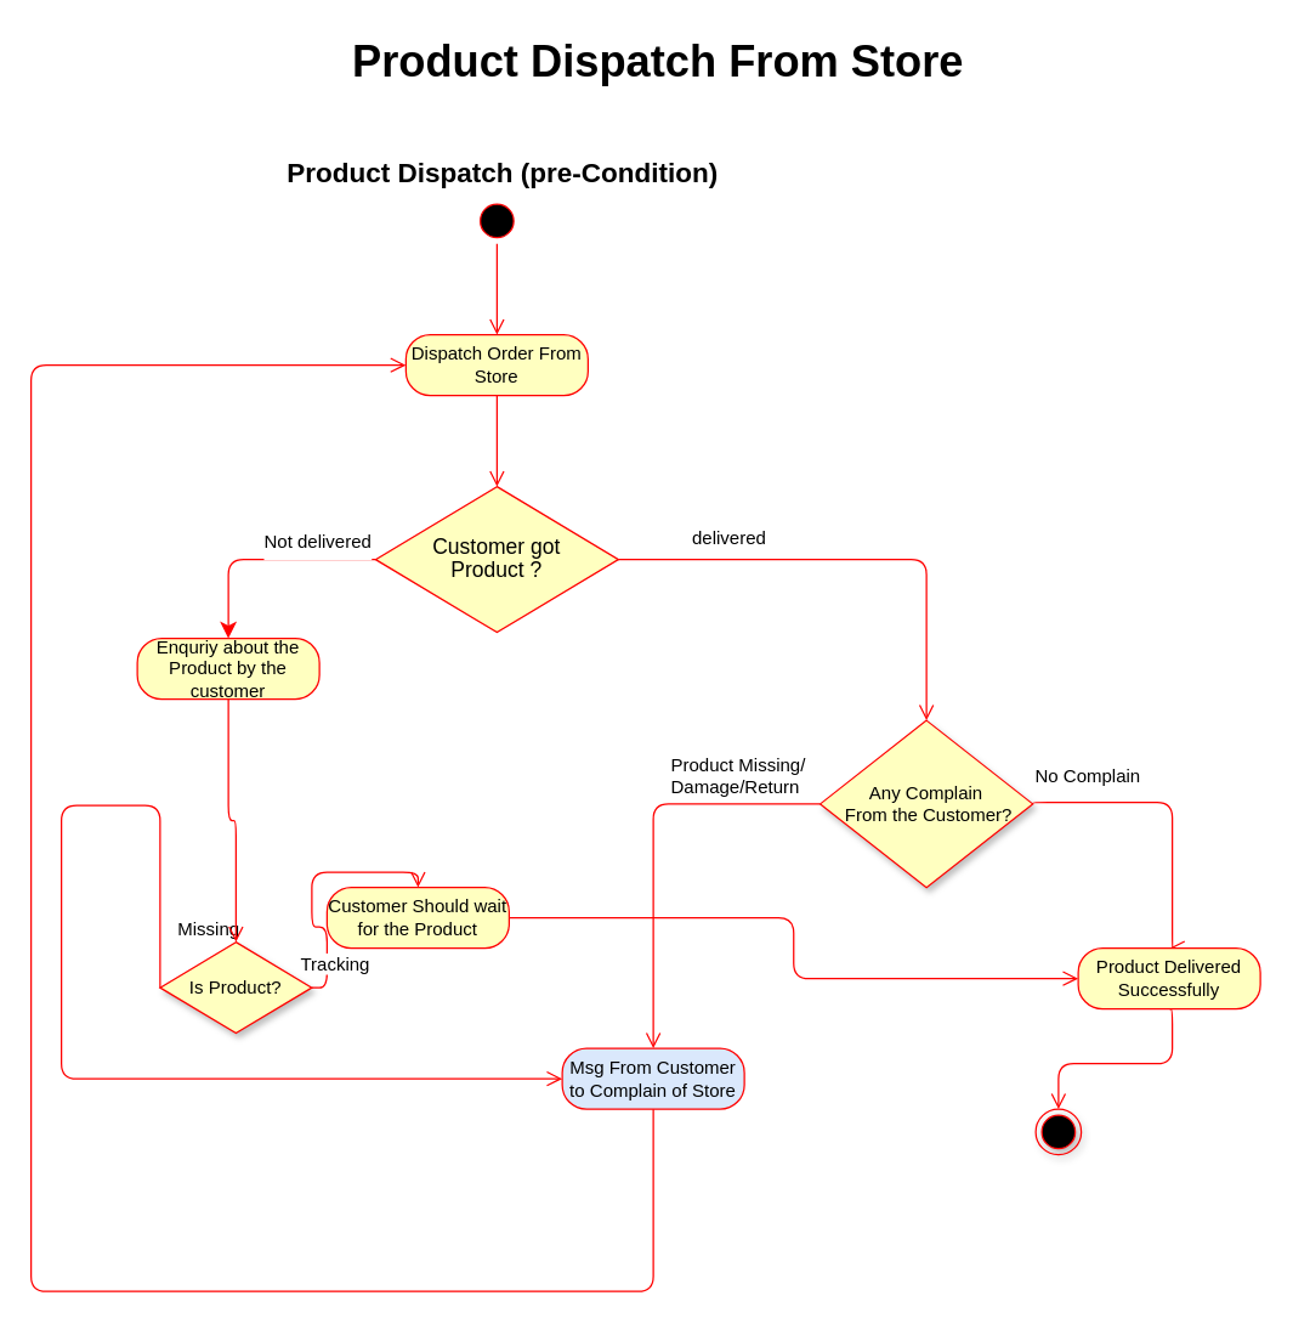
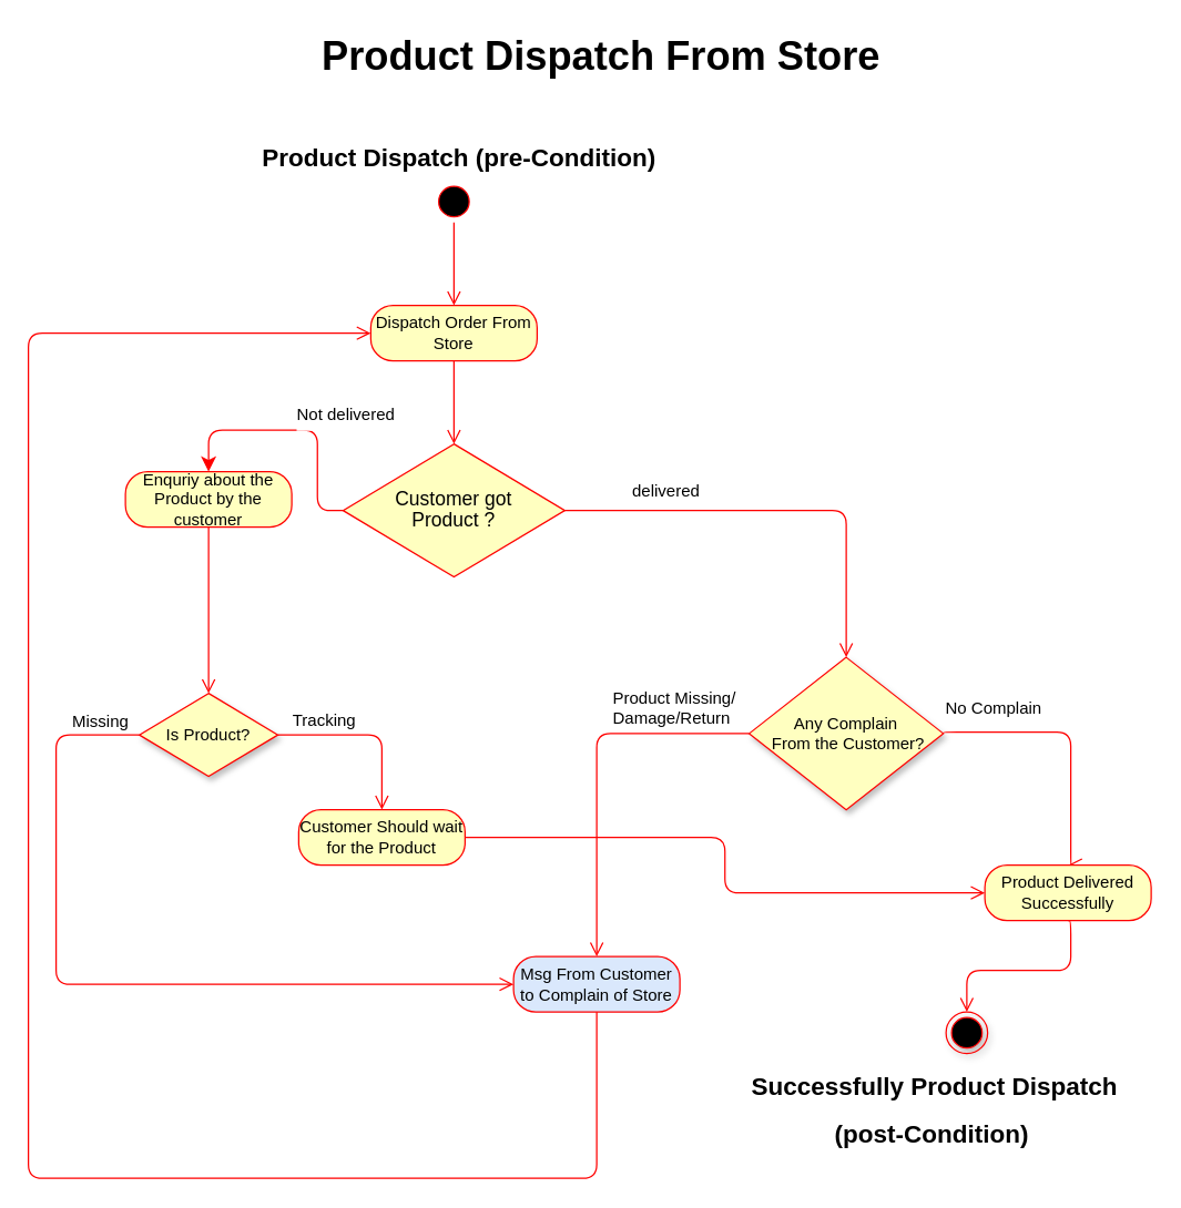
  <mxCell id="0" />
  <mxCell id="1" parent="0" />
  <mxCell id="2" value="" style="ellipse;html=1;shape=startState;fillColor=#000000;strokeColor=#ff0000;" parent="1" vertex="1"><mxGeometry x="312" y="130" width="30" height="30" as="geometry" /></mxCell>
  <mxCell id="3" value="" style="edgeStyle=orthogonalEdgeStyle;html=1;verticalAlign=bottom;endArrow=open;endSize=8;strokeColor=#ff0000;entryX=0.5;entryY=0;entryDx=0;entryDy=0;" parent="1" source="2" target="6" edge="1"><mxGeometry relative="1" as="geometry"><mxPoint x="327" y="220" as="targetPoint" /></mxGeometry></mxCell>
  <mxCell id="4" value="Product Dispatch From Store" style="text;html=1;resizable=0;points=[];autosize=1;align=left;verticalAlign=top;spacingTop=-4;fontStyle=1;fontSize=29;shadow=0;" parent="1" vertex="1"><mxGeometry x="230" y="20" width="170" height="20" as="geometry" /></mxCell>
  <mxCell id="5" value="&lt;span style=&quot;font-weight: 700 ; font-size: 18px&quot;&gt;Product Dispatch (pre-Condition)&lt;/span&gt;" style="text;html=1;resizable=0;points=[];autosize=1;align=left;verticalAlign=top;spacingTop=-4;fontSize=29;" parent="1" vertex="1"><mxGeometry x="187" y="90" width="300" height="40" as="geometry" /></mxCell>
  <mxCell id="6" value="Dispatch Order From Store" style="rounded=1;whiteSpace=wrap;html=1;arcSize=40;fontColor=#000000;fillColor=#ffffc0;strokeColor=#ff0000;" parent="1" vertex="1"><mxGeometry x="267" y="220" width="120" height="40" as="geometry" /></mxCell>
  <mxCell id="7" value="" style="edgeStyle=orthogonalEdgeStyle;html=1;verticalAlign=bottom;endArrow=open;endSize=8;strokeColor=#ff0000;fontSize=29;entryX=0.5;entryY=0;entryDx=0;entryDy=0;" parent="1" source="6" target="8" edge="1"><mxGeometry relative="1" as="geometry"><mxPoint x="327" y="320" as="targetPoint" /></mxGeometry></mxCell>
  <mxCell id="8" value="&lt;font style=&quot;font-size: 14px ; line-height: 40%&quot;&gt;Customer got &lt;br&gt;Product ?&lt;/font&gt;" style="rhombus;whiteSpace=wrap;html=1;fillColor=#ffffc0;strokeColor=#ff0000;fontSize=12;align=center;" parent="1" vertex="1"><mxGeometry x="247" y="320" width="160" height="96" as="geometry" /></mxCell>
  <mxCell id="9" value="&lt;font style=&quot;font-size: 12px&quot;&gt;delivered&lt;/font&gt;" style="edgeStyle=orthogonalEdgeStyle;html=1;align=left;verticalAlign=bottom;endArrow=open;endSize=8;strokeColor=#ff0000;fontSize=29;exitX=1;exitY=0.5;exitDx=0;exitDy=0;entryX=0.5;entryY=0;entryDx=0;entryDy=0;" parent="1" source="8" target="17" edge="1"><mxGeometry x="-0.699" relative="1" as="geometry"><mxPoint x="500" y="460" as="targetPoint" /><Array as="points"><mxPoint x="610" y="368" /></Array><mxPoint as="offset" /></mxGeometry></mxCell>
  <mxCell id="10" value="&lt;font style=&quot;font-size: 12px&quot;&gt;Not delivered&lt;/font&gt;" style="edgeStyle=orthogonalEdgeStyle;html=1;align=left;verticalAlign=top;endArrow=classic;endSize=8;strokeColor=#ff0000;fontSize=29;entryX=0.5;entryY=0;entryDx=0;entryDy=0;" parent="1" source="8" target="11" edge="1"><mxGeometry x="0.006" y="-41" relative="1" as="geometry"><mxPoint x="150" y="460" as="targetPoint" /><mxPoint as="offset" /></mxGeometry></mxCell>
- <mxCell id="11" value="Enquriy about the Product by the customer" style="rounded=1;whiteSpace=wrap;html=1;arcSize=40;fontColor=#000000;fillColor=#ffffc0;strokeColor=#ff0000;" parent="1" vertex="1"><mxGeometry x="90" y="420" width="120" height="40" as="geometry" /></mxCell>
- <mxCell id="12" value="Is Product?" style="rhombus;whiteSpace=wrap;html=1;fillColor=#ffffc0;strokeColor=#ff0000;shadow=1;fontSize=12;" parent="1" vertex="1"><mxGeometry x="105" y="620" width="100" height="60" as="geometry" /></mxCell>
+ <mxCell id="11" value="Enquriy about the Product by the customer" style="rounded=1;whiteSpace=wrap;html=1;arcSize=40;fontColor=#000000;fillColor=#ffffc0;strokeColor=#ff0000;" parent="1" vertex="1"><mxGeometry x="90" y="340" width="120" height="40" as="geometry" /></mxCell>
+ <mxCell id="12" value="Is Product?" style="rhombus;whiteSpace=wrap;html=1;fillColor=#ffffc0;strokeColor=#ff0000;shadow=1;fontSize=12;" parent="1" vertex="1"><mxGeometry x="100" y="500" width="100" height="60" as="geometry" /></mxCell>
  <mxCell id="13" value="Tracking" style="edgeStyle=orthogonalEdgeStyle;html=1;align=left;verticalAlign=bottom;endArrow=open;endSize=8;strokeColor=#ff0000;fontSize=12;spacingTop=0;spacing=-7;entryX=0.5;entryY=0;entryDx=0;entryDy=0;" parent="1" source="12" target="15" edge="1"><mxGeometry x="-0.714" y="10" relative="1" as="geometry"><mxPoint x="270" y="590" as="targetPoint" /><mxPoint as="offset" /></mxGeometry></mxCell>
  <mxCell id="14" value="Missing" style="edgeStyle=orthogonalEdgeStyle;html=1;align=left;verticalAlign=top;endArrow=open;endSize=8;strokeColor=#ff0000;fontSize=12;exitX=0;exitY=0.5;exitDx=0;exitDy=0;spacing=2;spacingRight=0;spacingTop=-3;spacingLeft=-10;spacingBottom=4;entryX=0;entryY=0.5;entryDx=0;entryDy=0;" parent="1" source="12" target="24" edge="1"><mxGeometry x="-0.859" y="-20" relative="1" as="geometry"><mxPoint x="40" y="600" as="targetPoint" /><Array as="points"><mxPoint x="40" y="530" /><mxPoint x="40" y="710" /></Array><mxPoint as="offset" /></mxGeometry></mxCell>
  <mxCell id="15" value="Customer Should wait for the Product" style="rounded=1;whiteSpace=wrap;html=1;arcSize=40;fontColor=#000000;fillColor=#ffffc0;strokeColor=#ff0000;" parent="1" vertex="1"><mxGeometry x="215" y="584" width="120" height="40" as="geometry" /></mxCell>
  <mxCell id="16" value="" style="edgeStyle=orthogonalEdgeStyle;html=1;verticalAlign=bottom;endArrow=open;endSize=8;strokeColor=#ff0000;fontSize=29;entryX=0.5;entryY=0;entryDx=0;entryDy=0;exitX=0.5;exitY=1;exitDx=0;exitDy=0;" parent="1" source="11" target="12" edge="1"><mxGeometry relative="1" as="geometry"><mxPoint x="150" y="490" as="targetPoint" /><mxPoint x="150" y="470" as="sourcePoint" /></mxGeometry></mxCell>
  <mxCell id="17" value="Any Complain&lt;br&gt;&amp;nbsp;From the Customer?" style="rhombus;whiteSpace=wrap;html=1;fillColor=#ffffc0;strokeColor=#ff0000;shadow=1;fontSize=12;" parent="1" vertex="1"><mxGeometry x="540" y="474" width="140" height="110" as="geometry" /></mxCell>
  <mxCell id="18" value="No Complain" style="edgeStyle=orthogonalEdgeStyle;html=1;align=left;verticalAlign=bottom;endArrow=open;endSize=8;strokeColor=#ff0000;fontSize=12;exitX=1;exitY=0.5;exitDx=0;exitDy=0;entryX=0.5;entryY=0;entryDx=0;entryDy=0;" parent="1" source="17" target="20" edge="1"><mxGeometry x="-0.985" y="8" relative="1" as="geometry"><mxPoint x="760" y="624" as="targetPoint" /><Array as="points"><mxPoint x="772" y="528" /></Array><mxPoint as="offset" /></mxGeometry></mxCell>
  <mxCell id="19" value="Product Missing/&lt;br&gt;Damage/Return" style="edgeStyle=orthogonalEdgeStyle;html=1;align=left;verticalAlign=top;endArrow=open;endSize=8;strokeColor=#ff0000;fontSize=12;exitX=0;exitY=0.5;exitDx=0;exitDy=0;spacingLeft=10;entryX=0.5;entryY=0;entryDx=0;entryDy=0;" parent="1" source="17" target="24" edge="1"><mxGeometry x="-0.187" y="-39" relative="1" as="geometry"><mxPoint x="430" y="614" as="targetPoint" /><Array as="points"><mxPoint x="430" y="529" /></Array><mxPoint x="39" y="-39" as="offset" /></mxGeometry></mxCell>
  <mxCell id="20" value="Product Delivered Successfully" style="rounded=1;whiteSpace=wrap;html=1;arcSize=40;fontColor=#000000;fillColor=#ffffc0;strokeColor=#ff0000;" parent="1" vertex="1"><mxGeometry x="710" y="624" width="120" height="40" as="geometry" /></mxCell>
  <mxCell id="21" value="" style="ellipse;html=1;shape=endState;fillColor=#000000;strokeColor=#ff0000;shadow=1;fontSize=12;" parent="1" vertex="1"><mxGeometry x="682" y="730" width="30" height="30" as="geometry" /></mxCell>
  <mxCell id="22" value="" style="edgeStyle=orthogonalEdgeStyle;html=1;verticalAlign=bottom;endArrow=open;endSize=8;strokeColor=#ff0000;fontSize=29;entryX=0.5;entryY=0;entryDx=0;entryDy=0;exitX=0.5;exitY=1;exitDx=0;exitDy=0;" parent="1" source="20" target="21" edge="1"><mxGeometry relative="1" as="geometry"><mxPoint x="762" y="730" as="targetPoint" /><mxPoint x="762" y="670" as="sourcePoint" /><Array as="points"><mxPoint x="772" y="700" /><mxPoint x="697" y="700" /></Array></mxGeometry></mxCell>
+ <mxCell id="23" value="&lt;span style=&quot;font-weight: 700 ; font-size: 18px&quot;&gt;Successfully Product Dispatch&lt;br&gt;&amp;nbsp; &amp;nbsp; &amp;nbsp; &amp;nbsp; &amp;nbsp; &amp;nbsp; (post-Condition)&lt;/span&gt;" style="text;html=1;resizable=0;points=[];autosize=1;align=left;verticalAlign=top;spacingTop=-4;fontSize=29;" parent="1" vertex="1"><mxGeometry x="540" y="760" width="280" height="80" as="geometry" /></mxCell>
  <mxCell id="24" value="Msg From Customer&lt;br&gt;to Complain of Store" style="rounded=1;whiteSpace=wrap;html=1;arcSize=40;fontColor=#000000;fillColor=#dae8fc;strokeColor=#ff0000;" parent="1" vertex="1"><mxGeometry x="370" y="690" width="120" height="40" as="geometry" /></mxCell>
  <mxCell id="25" value="" style="edgeStyle=orthogonalEdgeStyle;html=1;verticalAlign=bottom;endArrow=open;endSize=8;strokeColor=#ff0000;fontSize=29;entryX=0;entryY=0.5;entryDx=0;entryDy=0;exitX=1;exitY=0.5;exitDx=0;exitDy=0;" parent="1" source="15" target="20" edge="1"><mxGeometry relative="1" as="geometry"><mxPoint x="386.286" y="654.429" as="targetPoint" /><mxPoint x="386.286" y="594" as="sourcePoint" /></mxGeometry></mxCell>
  <mxCell id="26" value="" style="edgeStyle=orthogonalEdgeStyle;html=1;verticalAlign=bottom;endArrow=open;endSize=8;strokeColor=#ff0000;fontSize=29;exitX=0.5;exitY=1;exitDx=0;exitDy=0;entryX=0;entryY=0.5;entryDx=0;entryDy=0;" parent="1" source="24" target="6" edge="1"><mxGeometry relative="1" as="geometry"><mxPoint x="60" y="230" as="targetPoint" /><mxPoint x="429.286" y="770" as="sourcePoint" /><Array as="points"><mxPoint x="430" y="850" /><mxPoint x="20" y="850" /><mxPoint x="20" y="240" /></Array></mxGeometry></mxCell>
